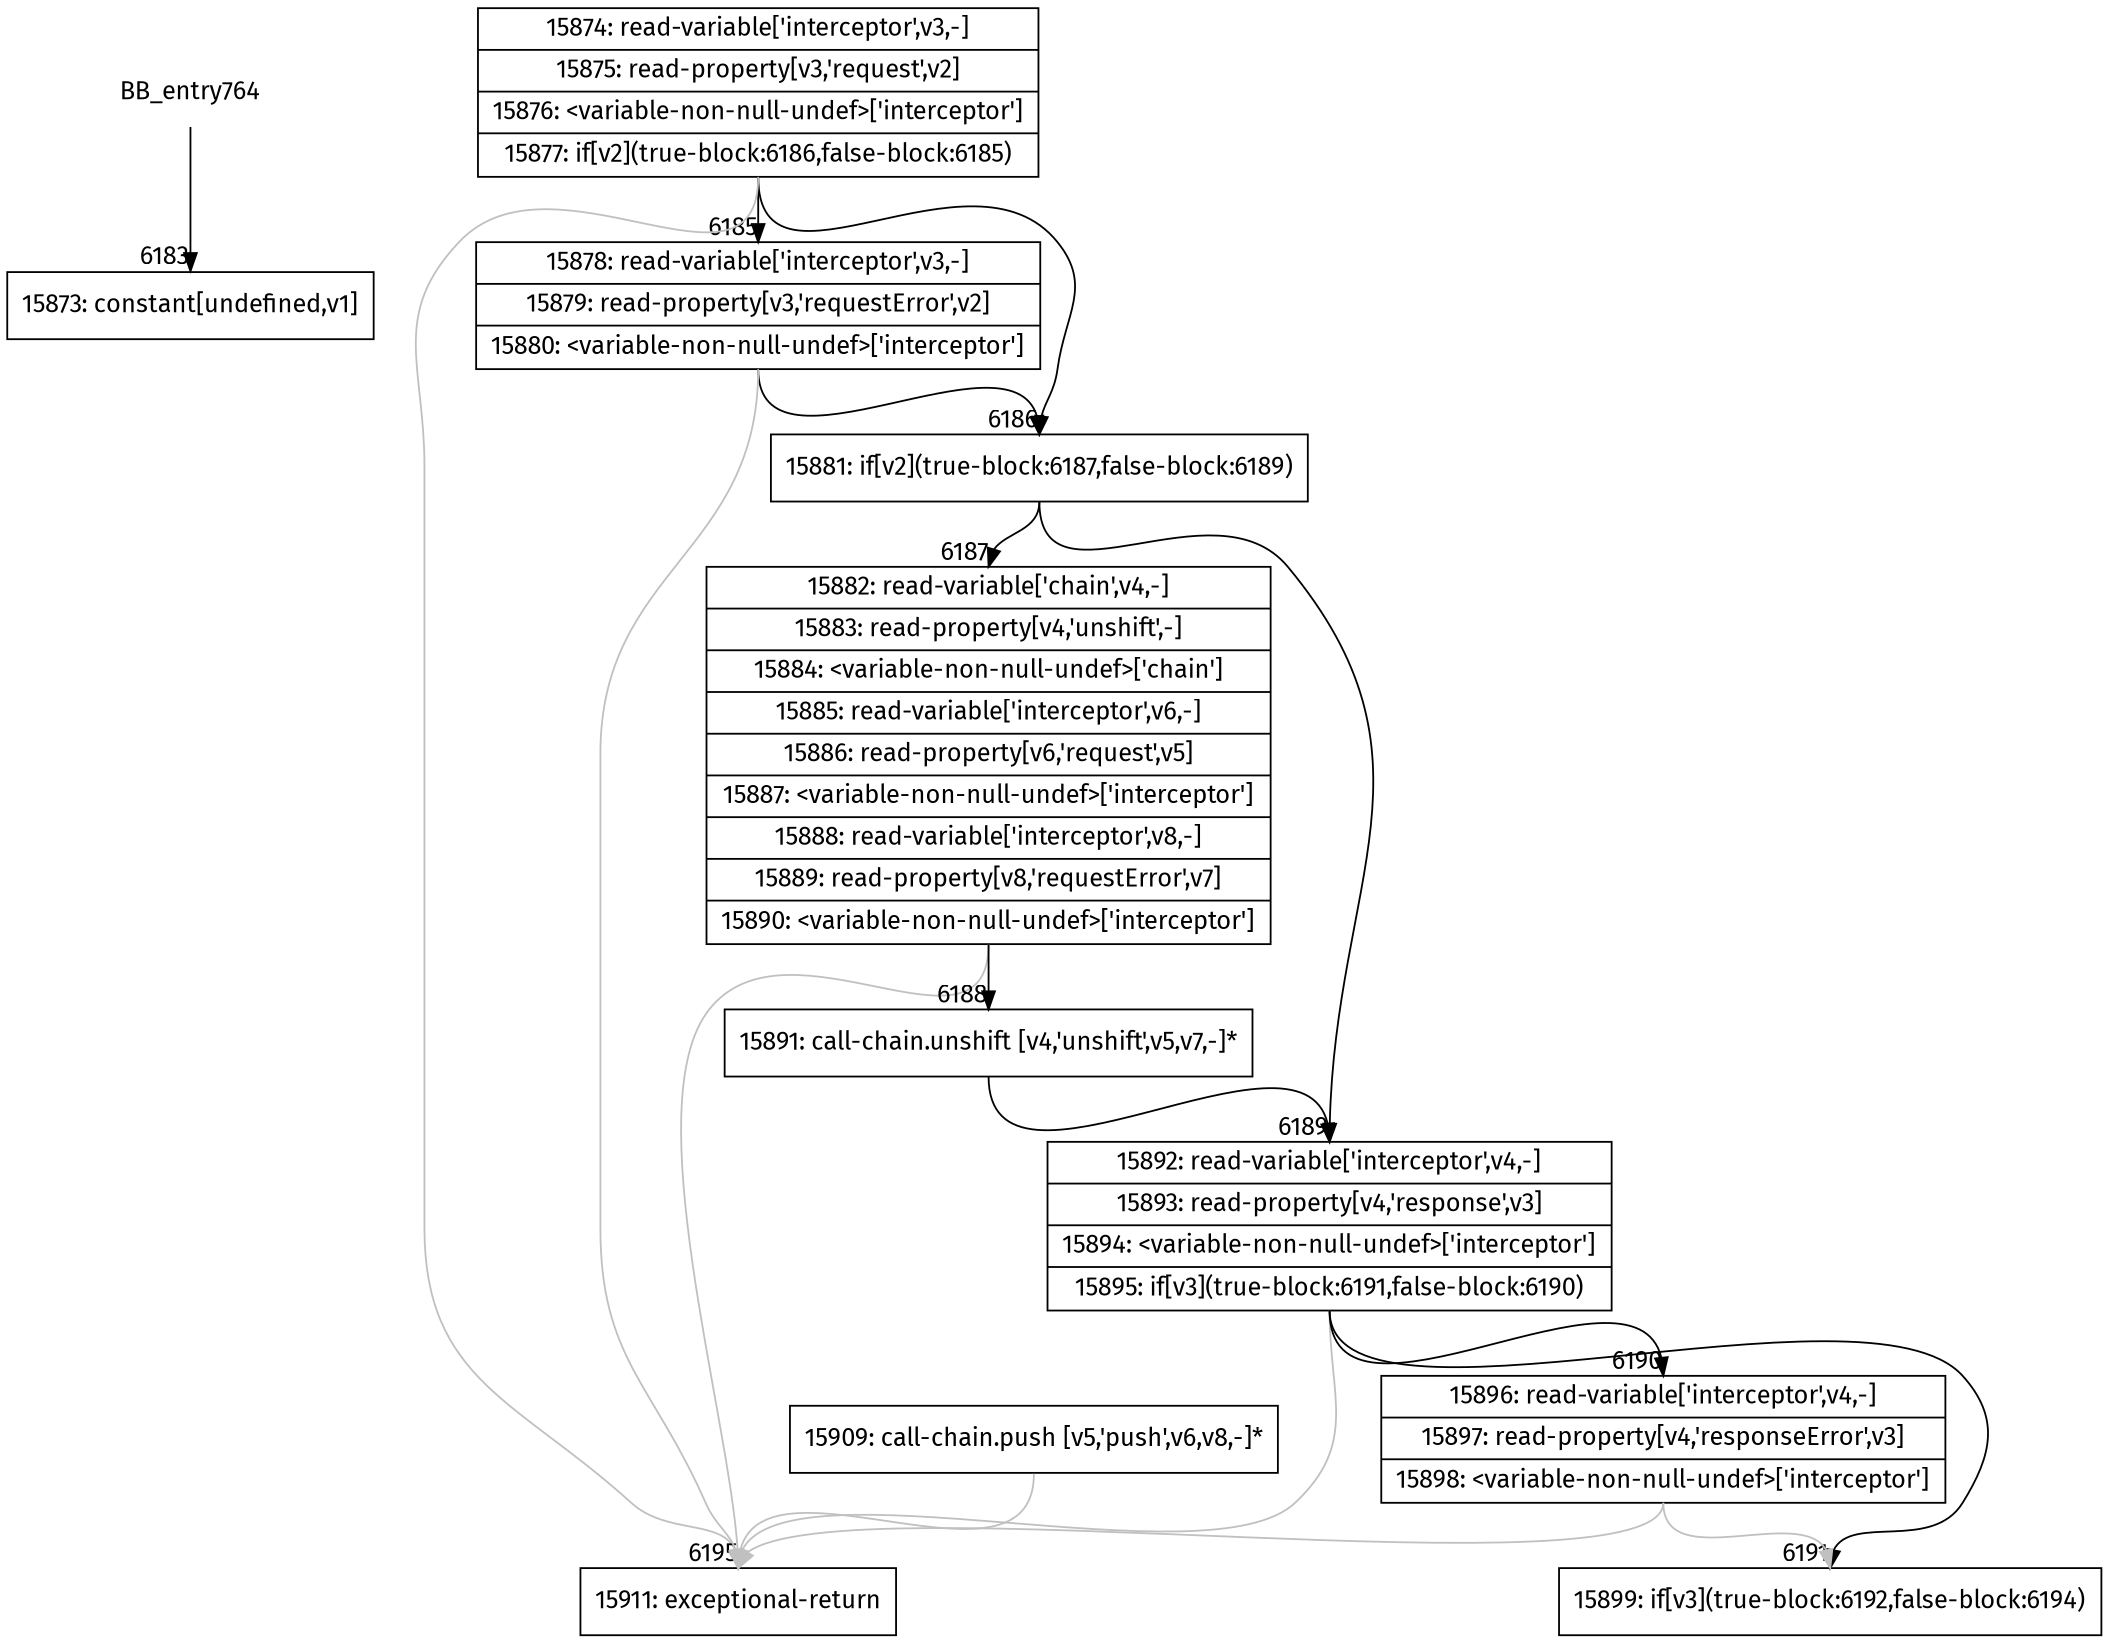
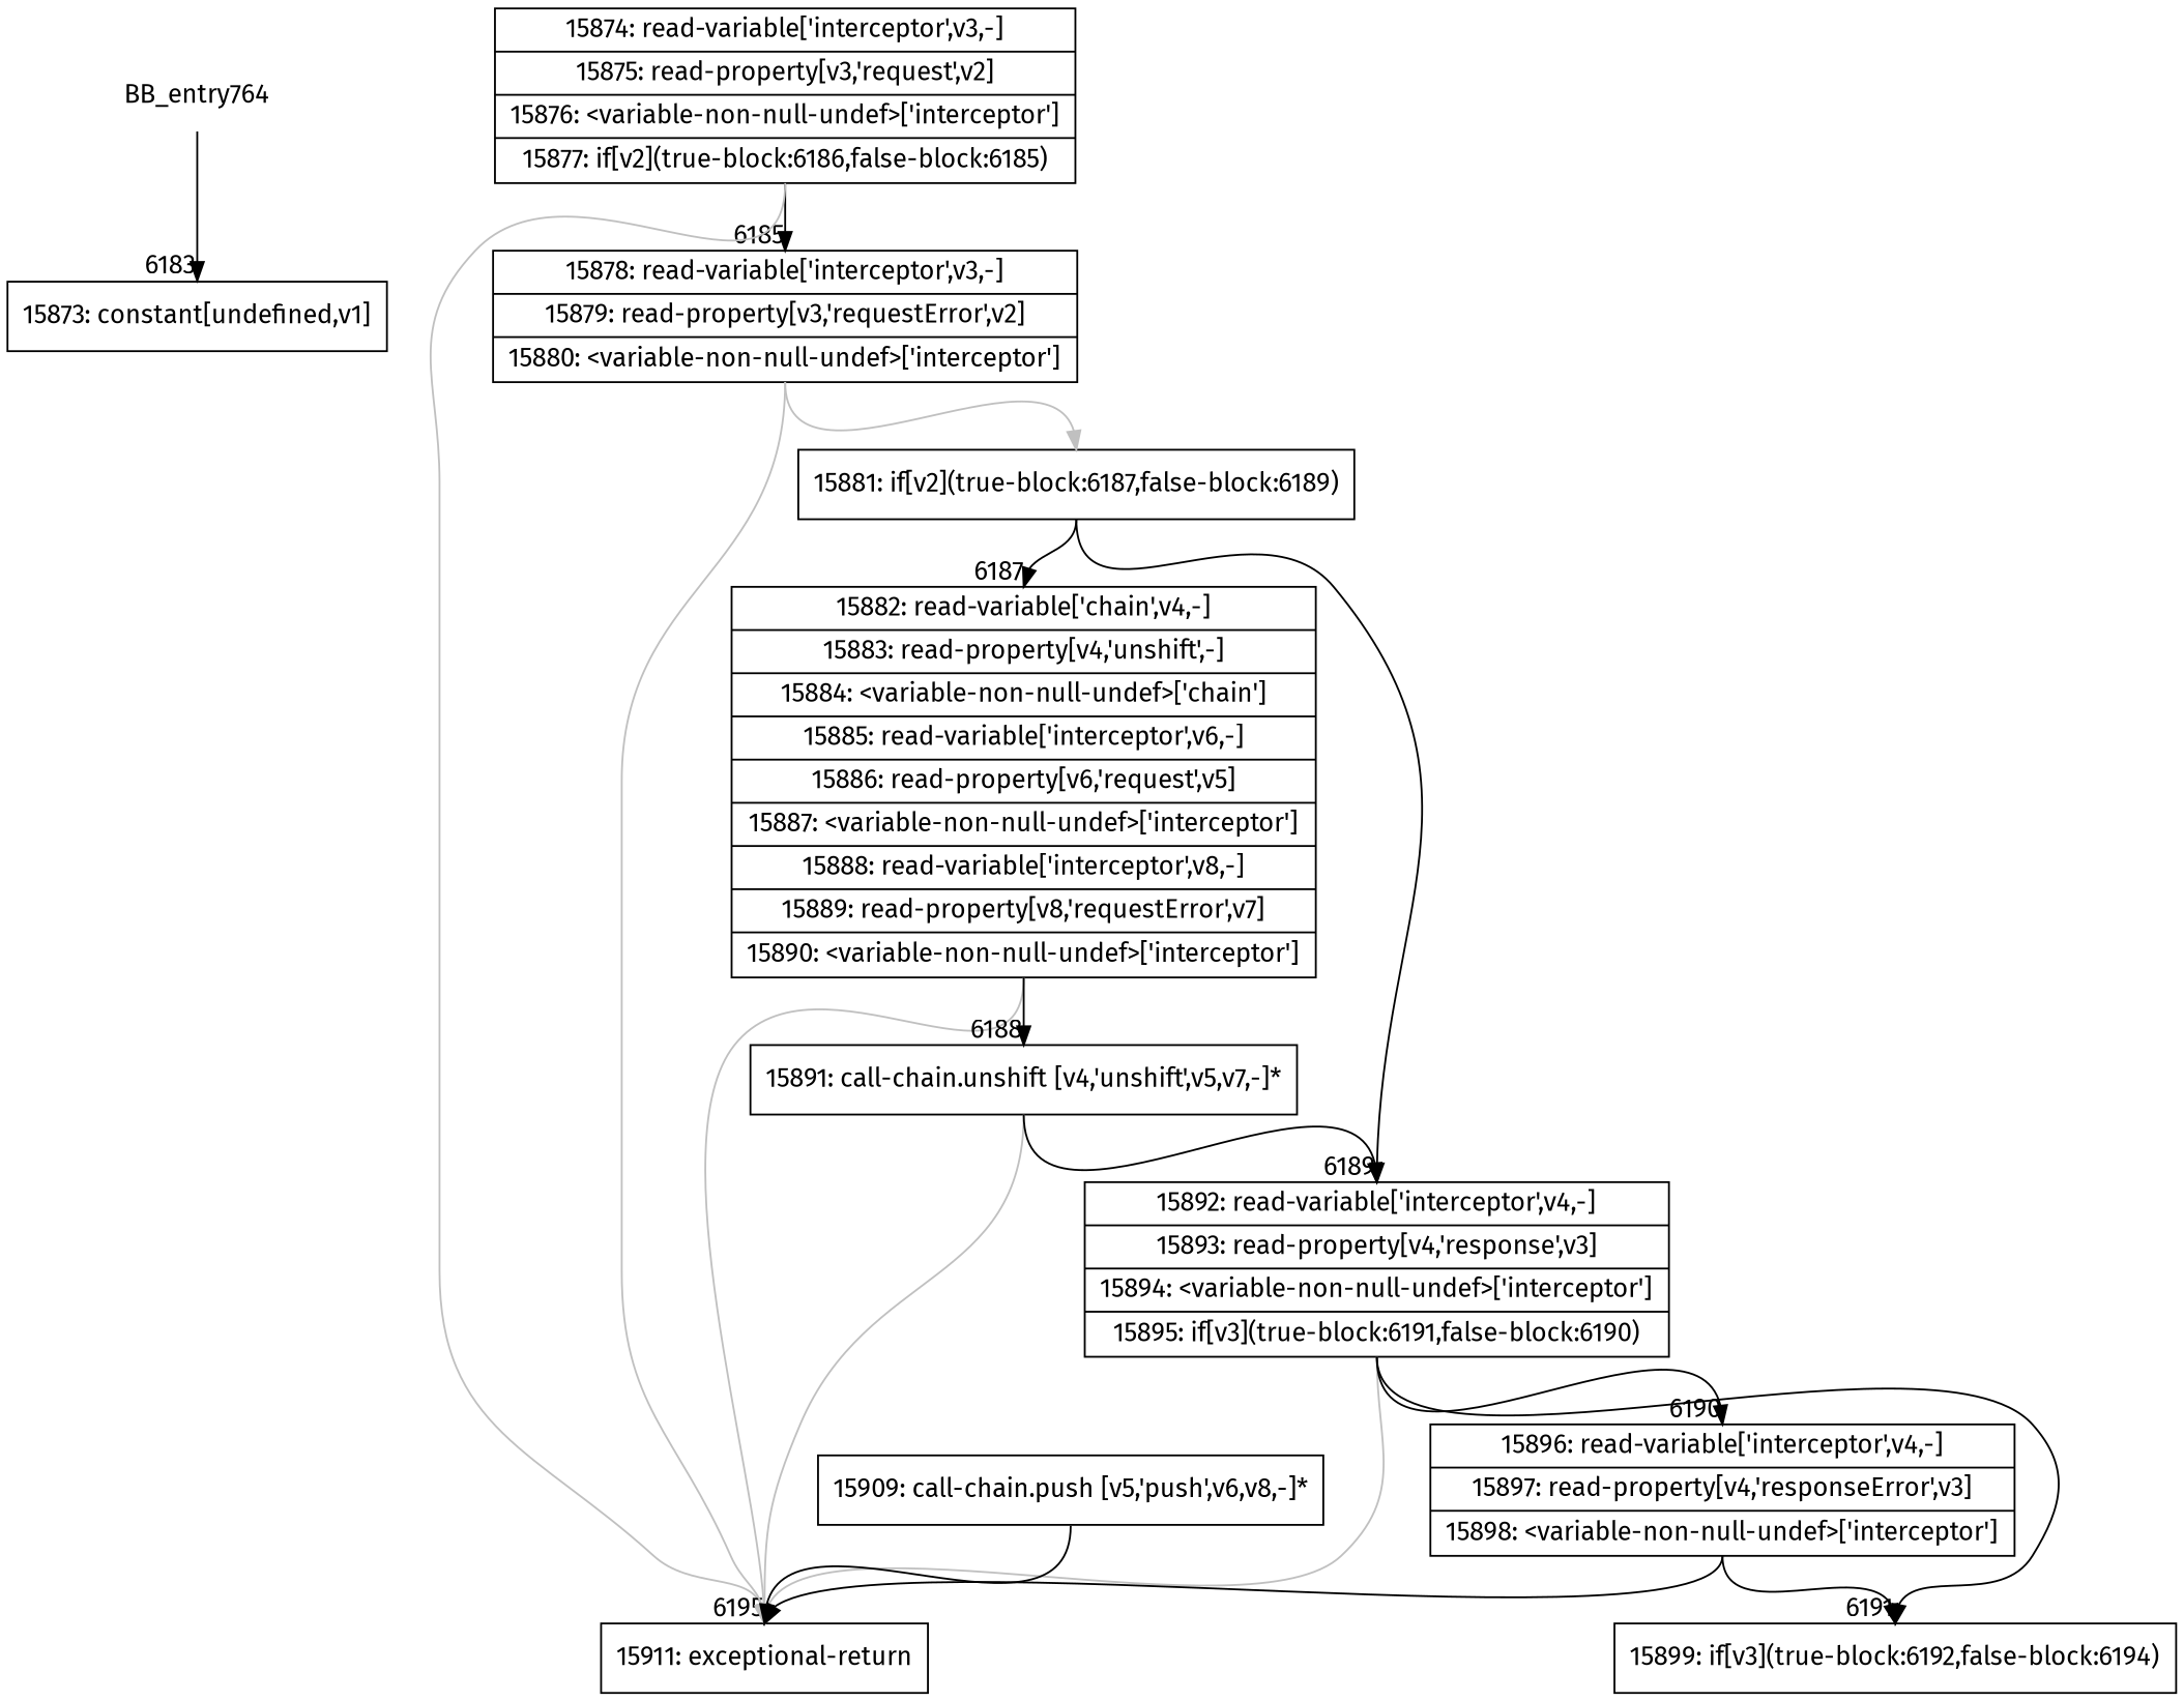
  digraph {
    fontname="Fira Sans"
    rankdir=TD
    node [fontname="Fira Sans" shape=record]
    edge [fontname="Fira Sans" headport=n tailport=s]
    n1 [label=BB_entry764 shape=none]
    n2 [label="{15873: constant[undefined,v1]}"]
    n3 [label="{15874: read-variable['interceptor',v3,-]|15875: read-property[v3,'request',v2]|15876: \<variable-non-null-undef\>['interceptor']|15877: if[v2](true-block:6186,false-block:6185)}"]
    n4 [label="{15881: if[v2](true-block:6187,false-block:6189)}"]
    n5 [label="{15878: read-variable['interceptor',v3,-]|15879: read-property[v3,'requestError',v2]|15880: \<variable-non-null-undef\>['interceptor']}"]
    n6 [label="{15911: exceptional-return}"]
    n7 [label="{15882: read-variable['chain',v4,-]|15883: read-property[v4,'unshift',-]|15884: \<variable-non-null-undef\>['chain']|15885: read-variable['interceptor',v6,-]|15886: read-property[v6,'request',v5]|15887: \<variable-non-null-undef\>['interceptor']|15888: read-variable['interceptor',v8,-]|15889: read-property[v8,'requestError',v7]|15890: \<variable-non-null-undef\>['interceptor']}"]
    n8 [label="{15892: read-variable['interceptor',v4,-]|15893: read-property[v4,'response',v3]|15894: \<variable-non-null-undef\>['interceptor']|15895: if[v3](true-block:6191,false-block:6190)}"]
    n9 [label="{15891: call-chain.unshift [v4,'unshift',v5,v7,-]*}"]
    n10 [label="{15899: if[v3](true-block:6192,false-block:6194)}"]
    n11 [label="{15896: read-variable['interceptor',v4,-]|15897: read-property[v4,'responseError',v3]|15898: \<variable-non-null-undef\>['interceptor']}"]
    n12 [label="{15909: call-chain.push [v5,'push',v6,v8,-]*}"]
    n1 -> n2 [headlabel="    6183"]
-   n3 -> n4 [headlabel="      6186"]
    n3 -> n5 [headlabel="      6185"]
    n3 -> n6 [color=gray headlabel="      6195"]
    n4 -> n7 [headlabel="      6187"]
    n4 -> n8 [headlabel="      6189"]
-   n5 -> n4
+   n5 -> n4 [color=gray]
    n5 -> n6 [color=gray]
    n7 -> n6 [color=gray]
    n7 -> n9 [headlabel="      6188"]
    n8 -> n6 [color=gray]
    n8 -> n10 [headlabel="      6191"]
    n8 -> n11 [headlabel="      6190"]
+   n9 -> n6 [color=gray]
    n9 -> n8
-   n11 -> n6 [color=gray]
-   n11 -> n10 [color=gray]
-   n12 -> n6 [color=gray]
+   n11 -> n6 [color=black]
+   n11 -> n10
+   n12 -> n6 [color=black]
  }
